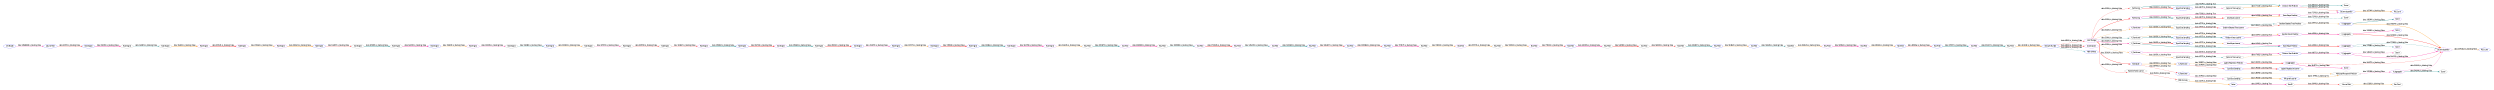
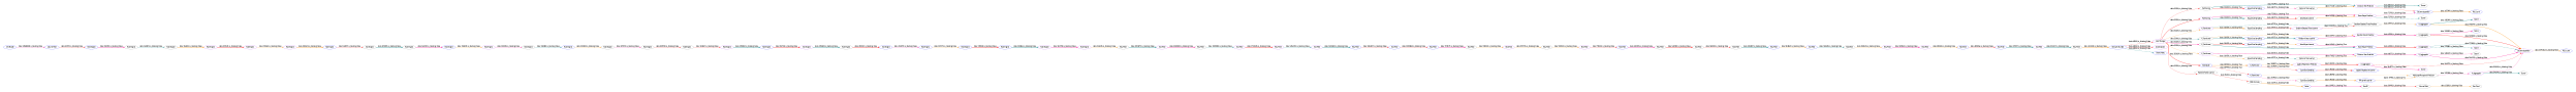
  digraph {
    fontname="IBM Plex Sans"
    rankdir=LR
    node [color=gray40 fontname="IBM Plex Sans"]
    edge [color=red fontname="IBM Plex Sans" style=solid]
    n1 [color=purple label="Decision Tree Predictor"]
    n2 [color=blue label="Column Appender"]
    n3 [label=Scorer]
    n4 [color=blue label="ROC Curve"]
    n5 [color=purple label=Scorer]
    n6 [label=X_Aggregator]
    n7 [color=purple label="Column Appender"]
    n8 [color=blue label=Scorer]
    n9 [color=blue label="ROC Curve"]
    n10 [label="MultiLayerPerceptron Predictor"]
    n11 [color=purple label=X_Aggregator]
    n12 [label=Scorer]
    n13 [color=blue label="String To Number"]
    n14 [color=purple label="Data Explorer"]
    n15 [color=purple label="Color Manager"]
-   n16 [color=blue label="Math to Many"]
+   n16 [color=blue label="One to Many"]
    n17 [label=Partitioning]
    n18 [color=purple label=X_Partitioner]
    n19 [label="Random Forest Learner"]
    n20 [color=blue label=Normalizer]
    n21 [label=X_Partitioner]
    n22 [color=purple label=X_Partitioner]
    n23 [label=X_Partitioner]
    n24 [color=purple label=Partitioning]
    n25 [label=Scorer]
    n26 [label="Rule Engine"]
    n27 [color=blue label="Rule Engine"]
    n28 [label="Rule Engine"]
    n29 [color=blue label="Row Filter"]
    n30 [label="Row Filter"]
    n31 [color=purple label="Row Filter"]
    n32 [color=blue label="Rule Engine"]
    n33 [color=purple label="Rule Engine"]
    n34 [color=purple label="Rule Engine"]
    n35 [color=purple label="Rule Engine"]
    n36 [color=purple label="Rule Engine"]
    n37 [color=blue label="Equal Size Sampling"]
    n38 [label="Decision Tree Learner"]
    n39 [label=Scorer]
    n40 [color=purple label="Naive Bayes Learner"]
    n41 [color=blue label="Naive Bayes Predictor"]
    n42 [color=purple label=X_Aggregator]
    n43 [color=blue label="Rule Engine"]
    n44 [label="Rule Engine"]
    n45 [color=blue label="Row Filter"]
    n46 [color=blue label="Row Filter"]
    n47 [label="Row Filter"]
    n48 [color=blue label="Row Filter"]
    n49 [label="Row Filter"]
    n50 [label="Row Filter"]
    n51 [label="Gradient Boosted Trees Predictor"]
    n52 [label="Equal Size Sampling"]
    n53 [color=blue label=X_Aggregator]
    n54 [color=purple label="Gradient Boosted Trees Learner"]
    n55 [label="Math Formula"]
    n56 [color=blue label=Sorter]
    n57 [label="Equal Size Sampling"]
    n58 [label="Naive Bayes Learner"]
    n59 [color=purple label="Naive Bayes Predictor"]
    n60 [label="Rule Engine"]
    n61 [color=purple label="Row Filter"]
    n62 [color=blue label="Row Filter"]
    n63 [color=blue label="Row Filter"]
    n64 [label="Row Filter"]
    n65 [label="Equal Size Sampling"]
    n66 [color=blue label="RProp MLP Learner"]
    n67 [color=blue label=X_Partitioner]
    n68 [color=blue label=X_Partitioner]
    n69 [color=purple label="Logistic Regression Predictor"]
    n70 [color=blue label="Equal Size Sampling"]
    n71 [label="Rule Engine"]
    n72 [label="Rule Engine"]
    n73 [color=purple label="Rule Engine"]
    n74 [color=blue label="Equal Size Sampling"]
    n75 [label="Equal Size Sampling"]
    n76 [color=blue label="Decision Tree Predictor"]
    n77 [color=purple label="Random Forest Predictor"]
    n78 [color=blue label="Equal Size Sampling"]
    n79 [color=purple label="Row Filter"]
    n80 [color=blue label="Row Filter"]
    n81 [color=blue label="Row Filter"]
    n82 [color=purple label="Row Filter"]
    n83 [label="Row Filter"]
    n84 [color=purple label=X_Aggregator]
    n85 [color=purple label=Scorer]
    n86 [label="Rule Engine"]
    n87 [color=blue label="Rule Engine"]
    n88 [color=purple label="Rule Engine"]
    n89 [label=RowID]
    n90 [color=purple label="Row Filter"]
    n91 [label="Decision Tree Learner"]
    n92 [color=purple label=X_Aggregator]
    n93 [color=purple label=Scorer]
    n94 [color=purple label="Row Filter"]
    n95 [color=blue label="Logistic Regression Learner"]
    n96 [label="Column Filter"]
    n97 [label="Bar Chart"]
    n98 [label="Rule Engine"]
    n99 [label="Row Filter"]
    n100 [label="Row Filter"]
    n101 [color=purple label="Row Filter"]
    n102 [color=purple label="Row Filter"]
    n103 [label="Rule Engine"]
    n104 [color=purple label="Rule Engine"]
    n105 [color=purple label="Rule Engine"]
    n106 [label="Row Filter"]
    n107 [color=blue label="Random Forest Learner"]
    n108 [color=blue label="Rule Engine"]
    n109 [color=blue label="Rule Engine"]
    n110 [color=blue label="Rule Engine"]
    n111 [color=blue label="Column Filter"]
    n112 [color=blue label="Rule Engine"]
    n113 [color=purple label="Row Filter"]
    n114 [color=blue label="CSV Reader"]
    n115 [color=blue label="Rule Engine"]
    n1 -> n2 [label="data: 84044; is_blocking: False"]
    n1 -> n3 [color=teal label="data: 84044; is_blocking: False" style=bold]
    n2 -> n4 [color=darkorange label="data: 167549; is_blocking: False" style=bold]
    n6 -> n7 [label="data: 159859; is_blocking: False" style=bold]
    n6 -> n8 [color=deeppink label="data: 159859; is_blocking: False" style=bold]
    n7 -> n9 [color=darkorange label="data: 1691162; is_blocking: False"]
    n10 -> n11 [color=deeppink label="data: 129358; is_blocking: False"]
    n11 -> n7 [color=deeppink label="data: 346346; is_blocking: False"]
    n11 -> n12 [color=teal label="data: 346346; is_blocking: False" style=bold]
    n13 -> n14 [label="data: 68263; is_blocking: False"]
    n13 -> n15 [label="data: 68263; is_blocking: False"]
    n13 -> n16 [color=teal label="data: 68263; is_blocking: False"]
    n15 -> n17 [label="data: 52426; is_blocking: False"]
    n15 -> n18 [color=darkorange label="data: 52426; is_blocking: False"]
    n15 -> n19 [label="data: 52426; is_blocking: False"]
    n15 -> n20 [label="data: 303109; is_blocking: False" style=bold]
    n15 -> n21 [color=deeppink label="data: 52426; is_blocking: False" style=bold]
    n15 -> n22 [color=darkorange label="data: 52426; is_blocking: False"]
    n15 -> n23 [color=teal label="data: 52426; is_blocking: False"]
    n15 -> n24 [label="data: 52426; is_blocking: False" style=bold]
    n17 -> n1 [color=teal label="data: 75199; is_blocking: True" style=bold]
    n17 -> n37 [label="data: 102432; is_blocking: True" style=bold]
    n18 -> n51 [color=teal label="data: 60720; is_blocking: False"]
    n18 -> n52 [color=darkorange label="data: 116001; is_blocking: False" style=bold]
    n19 -> n55 [label="data: 9528; is_blocking: False"]
    n20 -> n67 [label="data: 289930; is_blocking: True"]
    n20 -> n68 [color=darkorange label="data: 289930; is_blocking: True" style=bold]
    n21 -> n41 [color=teal label="data: 60718; is_blocking: False" style=bold]
    n21 -> n74 [label="data: 116001; is_blocking: False" style=bold]
    n22 -> n75 [color=darkorange label="data: 116001; is_blocking: False"]
    n22 -> n76 [color=deeppink label="data: 60720; is_blocking: False" style=bold]
    n23 -> n77 [color=darkorange label="data: 60720; is_blocking: False"]
    n23 -> n78 [color=teal label="data: 116001; is_blocking: False" style=bold]
    n24 -> n57 [color=teal label="data: 102432; is_blocking: True" style=bold]
    n24 -> n59 [color=deeppink label="data: 75200; is_blocking: True" style=bold]
    n26 -> n27 [color=teal label="data: 150382; is_blocking: False"]
    n27 -> n28 [color=darkorange label="data: 235183; is_blocking: False"]
    n28 -> n71 [color=deeppink label="data: 225792; is_blocking: False"]
    n29 -> n30 [color=deeppink label="data: 973197; is_blocking: False" style=bold]
    n30 -> n31 [color=darkorange label="data: 935944; is_blocking: False"]
    n31 -> n64 [color=darkorange label="data: 907276; is_blocking: False"]
    n32 -> n33 [color=darkorange label="data: 218223; is_blocking: False"]
    n33 -> n26 [color=deeppink label="data: 152005; is_blocking: False"]
    n34 -> n35 [label="data: 207621; is_blocking: False" style=bold]
    n35 -> n36 [color=darkorange label="data: 231060; is_blocking: False"]
    n36 -> n43 [color=darkorange label="data: 302624; is_blocking: False" style=bold]
    n37 -> n38 [color=deeppink label="data: 65679; is_blocking: False"]
    n38 -> n1 [color=darkorange label="object: 7118; is_blocking: True" style=bold]
    n40 -> n41 [color=deeppink label="object: 6064; is_blocking: True" style=bold]
    n41 -> n42 [label="data: 64386; is_blocking: False" style=bold]
    n42 -> n7 [color=teal label="data: 172881; is_blocking: False"]
    n42 -> n93 [color=teal label="data: 172881; is_blocking: False"]
    n43 -> n44 [label="data: 161897; is_blocking: False"]
    n44 -> n103 [color=teal label="data: 109891; is_blocking: False" style=bold]
    n45 -> n46 [color=darkorange label="data: 510869; is_blocking: False"]
    n46 -> n47 [color=teal label="data: 510635; is_blocking: False"]
    n47 -> n90 [color=darkorange label="data: 510635; is_blocking: False"]
    n48 -> n49 [color=deeppink label="data: 542205; is_blocking: False" style=bold]
    n49 -> n50 [label="data: 542002; is_blocking: False" style=bold]
    n50 -> n99 [label="data: 542003; is_blocking: False"]
    n51 -> n53 [color=darkorange label="data: 69391; is_blocking: False"]
    n52 -> n54 [label="data: 69373; is_blocking: False"]
    n53 -> n5 [color=teal label="data: 198399; is_blocking: False" style=bold]
    n53 -> n7 [color=darkorange label="data: 198399; is_blocking: False" style=bold]
-   n54 -> n51 [label="data: 104467; is_blocking: False"]
+   n54 -> n51 [label="object: 204299; is_blocking: True"]
    n55 -> n56 [color=darkorange label="data: 11475; is_blocking: False" style=bold]
    n56 -> n89 [color=deeppink label="data: 10995; is_blocking: True" style=bold]
    n57 -> n58 [label="data: 65679; is_blocking: False" style=bold]
    n58 -> n59 [color=darkorange label="object: 6038; is_blocking: True" style=bold]
    n59 -> n2 [color=deeppink label="data: 71708; is_blocking: False"]
    n59 -> n39 [color=teal label="data: 71708; is_blocking: False"]
    n60 -> n34 [color=darkorange label="data: 152651; is_blocking: False" style=bold]
    n61 -> n62 [color=teal label="data: 1449600; is_blocking: False" style=bold]
    n62 -> n63 [label="data: 1063417; is_blocking: False"]
    n63 -> n29 [label="data: 1059868; is_blocking: False"]
    n64 -> n94 [color=darkorange label="data: 903125; is_blocking: False"]
    n65 -> n66 [color=darkorange label="data: 149238; is_blocking: False" style=bold]
    n66 -> n10 [color=darkorange label="object: 19951; is_blocking: True"]
    n67 -> n10 [color=darkorange label="data: 128098; is_blocking: False"]
    n67 -> n65 [color=deeppink label="data: 272910; is_blocking: False"]
    n68 -> n69 [color=darkorange label="data: 128097; is_blocking: False"]
    n68 -> n70 [label="data: 272909; is_blocking: False"]
    n69 -> n84 [label="data: 131239; is_blocking: False" style=bold]
    n70 -> n95 [label="data: 149238; is_blocking: False" style=bold]
    n71 -> n72 [label="data: 300990; is_blocking: False"]
    n72 -> n73 [label="data: 104467; is_blocking: False"]
    n73 -> n87 [color=teal label="data: 229802; is_blocking: False" style=bold]
    n74 -> n40 [color=darkorange label="data: 69372; is_blocking: False"]
    n75 -> n91 [color=teal label="data: 69372; is_blocking: False"]
    n76 -> n92 [color=deeppink label="data: 66872; is_blocking: False" style=bold]
    n77 -> n6 [color=deeppink label="data: 64986; is_blocking: False" style=bold]
    n78 -> n107 [color=teal label="data: 69373; is_blocking: False" style=bold]
    n79 -> n80 [color=darkorange label="data: 489446; is_blocking: False"]
    n80 -> n81 [label="data: 485966; is_blocking: False"]
    n81 -> n82 [color=teal label="data: 471907; is_blocking: False" style=bold]
    n82 -> n83 [color=teal label="data: 321617; is_blocking: False" style=bold]
    n83 -> n13 [color=darkorange label="data: 161343; is_blocking: False" style=bold]
    n84 -> n7 [label="data: 364272; is_blocking: False"]
    n84 -> n85 [color=deeppink label="data: 364272; is_blocking: False" style=bold]
    n86 -> n60 [color=teal label="data: 163821; is_blocking: False"]
    n87 -> n88 [label="data: 314755; is_blocking: False" style=bold]
    n88 -> n98 [color=teal label="data: 239683; is_blocking: False" style=bold]
    n89 -> n96 [label="data: 20498; is_blocking: False"]
    n90 -> n79 [color=deeppink label="data: 509362; is_blocking: False" style=bold]
    n91 -> n76 [color=darkorange label="object: 7682; is_blocking: True"]
    n92 -> n7 [color=deeppink label="data: 146139; is_blocking: False" style=bold]
    n92 -> n25 [color=deeppink label="data: 146139; is_blocking: False"]
    n94 -> n48 [label="data: 793451; is_blocking: False"]
    n96 -> n97 [color=darkorange label="data: 12188; is_blocking: False"]
    n98 -> n110 [label="data: 200212; is_blocking: False" style=bold]
    n99 -> n45 [color=teal label="data: 523487; is_blocking: False" style=bold]
    n100 -> n101 [color=teal label="data: 3309825; is_blocking: False"]
    n101 -> n102 [label="data: 1710345; is_blocking: False" style=bold]
    n102 -> n61 [color=teal label="data: 1452211; is_blocking: False"]
    n103 -> n32 [color=deeppink label="data: 164292; is_blocking: False" style=bold]
    n104 -> n105 [color=deeppink label="data: 169718; is_blocking: False" style=bold]
    n105 -> n106 [color=darkorange label="data: 216245; is_blocking: False"]
    n106 -> n113 [color=teal label="data: 4094479; is_blocking: False" style=bold]
    n107 -> n77 [color=deeppink label="object: 3597; is_blocking: True" style=bold]
    n108 -> n109 [label="data: 178128; is_blocking: False" style=bold]
    n109 -> n104 [color=teal label="data: 132866; is_blocking: False" style=bold]
    n110 -> n115 [color=deeppink label="data: 212257; is_blocking: False"]
    n111 -> n112 [label="data: 34270; is_blocking: False"]
    n112 -> n86 [color=deeppink label="data: 202222; is_blocking: False" style=bold]
    n113 -> n100 [color=deeppink label="data: 4058530; is_blocking: False" style=bold]
    n114 -> n111 [color=deeppink label="data: 34584008; is_blocking: False"]
    n115 -> n108 [color=darkorange label="data: 159171; is_blocking: False"]
  }
